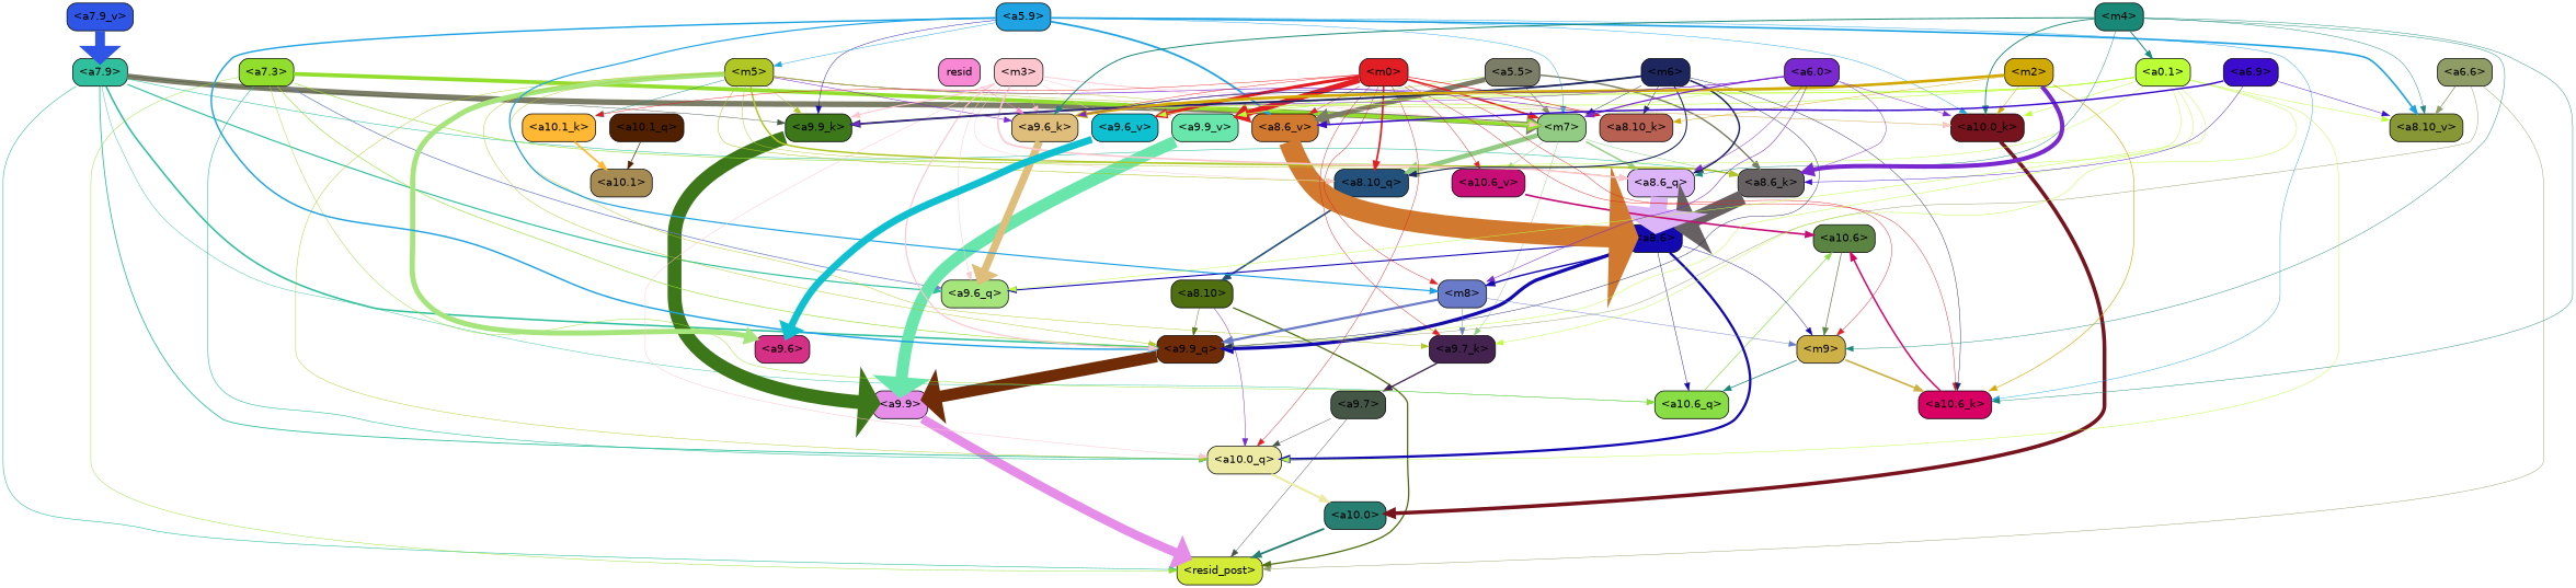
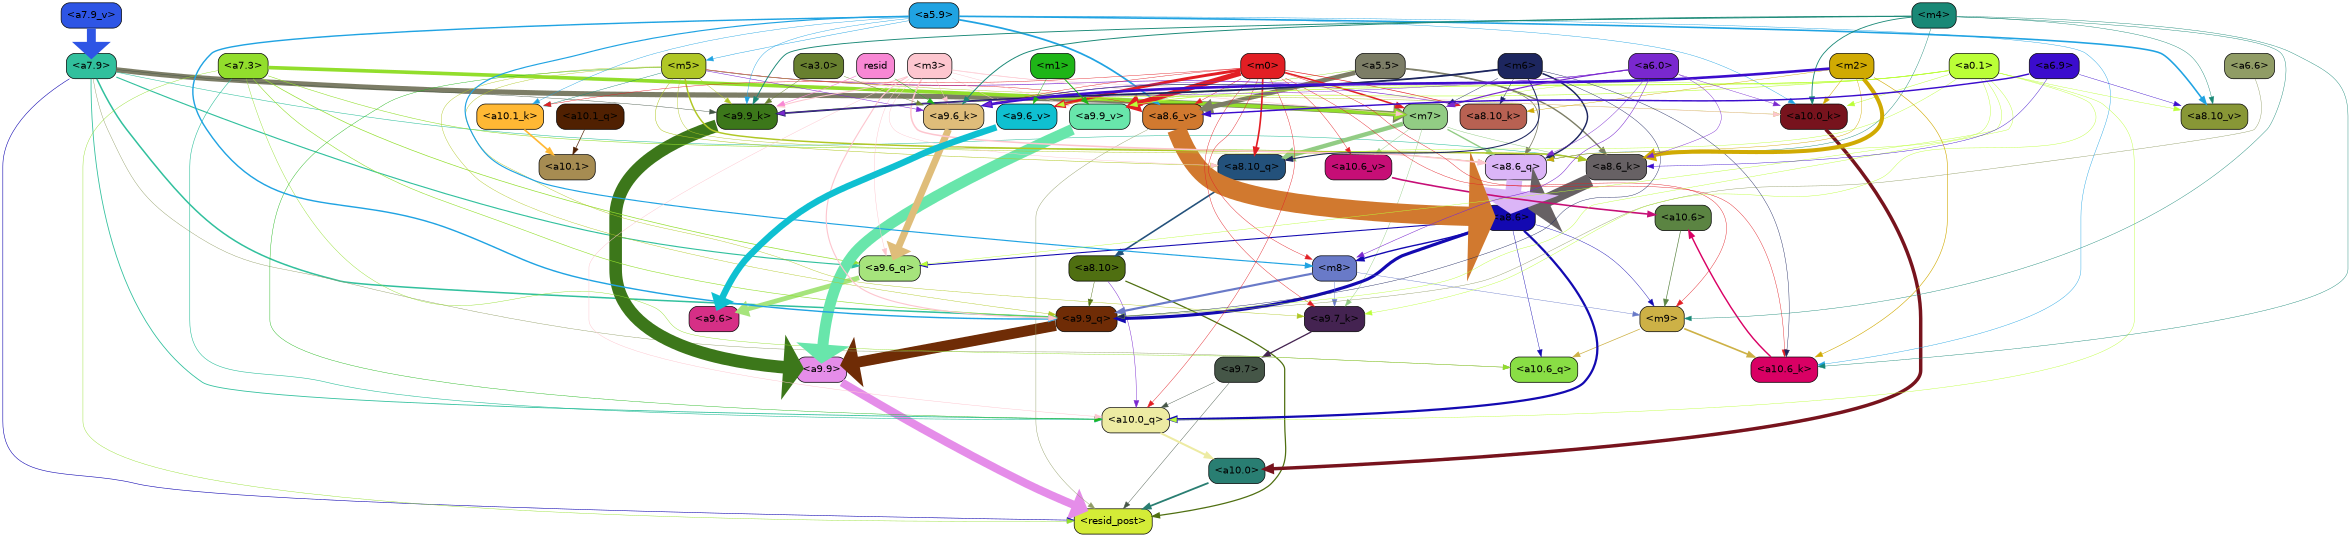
  strict digraph {
    splines=true
    node [color=black fontname=Helvetica shape=box style="filled, rounded"]
    edge [color="#e21e24" penwidth=0.6]
    "<a10.6>" [fillcolor="#5b8442"]
    "<m9>" [fillcolor="#cdb146"]
    "<resid_post>" [fillcolor="#d4ec37"]
    "<a10.1>" [fillcolor="#a68c52"]
    "<a10.0>" [fillcolor="#297e72"]
    "<a9.9>" [fillcolor="#e58de9"]
    "<a9.7>" [fillcolor="#455647"]
    "<a10.0_q>" [fillcolor="#edeba3"]
    "<a9.6>" [fillcolor="#d62f86"]
    "<a8.10>" [fillcolor="#4f6f11"]
    "<a9.9_q>" [fillcolor="#6f2c06"]
    "<a7.9>" [fillcolor="#31c09d"]
    "<a10.6_q>" [fillcolor="#89de45"]
    "<m7>" [fillcolor="#92cc84"]
    "<a9.6_q>" [fillcolor="#a6e47c"]
    "<a9.9_k>" [fillcolor="#3c771a"]
    "<a8.6_k>" [fillcolor="#676164"]
    "<a8.6_q>" [fillcolor="#dbb5f7"]
    "<a10.6_v>" [fillcolor="#c60e76"]
    "<a9.7_k>" [fillcolor="#442351"]
    "<a8.10_q>" [fillcolor="#23517b"]
    "<a8.6>" [fillcolor="#1309b1"]
    "<a8.10_k>" [fillcolor="#b86152"]
    "<m8>" [fillcolor="#697ac8"]
    "<a7.3>" [fillcolor="#92de2c"]
    "<a6.6>" [fillcolor="#909c65"]
    "<a8.10_v>" [fillcolor="#889736"]
    "<a10.6_k>" [fillcolor="#d90064"]
    "<a5.5>" [fillcolor="#7c7d66"]
    "<a9.9_v>" [fillcolor="#68e6ab"]
    "<a8.6_v>" [fillcolor="#d1792f"]
    "<a10.1_q>" [fillcolor="#502001"]
    "<a10.1_k>" [fillcolor="#ffb834"]
    "<a10.0_k>" [fillcolor="#77131d"]
    "<m5>" [fillcolor="#b0c725"]
    "<a9.6_k>" [fillcolor="#dfbd7a"]
    "<a5.9>" [fillcolor="#20a3e2"]
    "<m3>" [fillcolor="#fdc6cf"]
    "<a9.6_v>" [fillcolor="#0fc0d1"]
    "<m0>" [fillcolor="#e21e24"]
    "<a0.1>" [fillcolor="#bbff37"]
    "<m6>" [fillcolor="#1d265f"]
    "<m4>" [fillcolor="#198876"]
    "<m2>" [fillcolor="#d0aa02"]
    "<a6.0>" [fillcolor="#7a28cf"]
+   "<m1>" [fillcolor="#1eb517"]
+   "<a3.0>" [fillcolor="#68802f"]
    n48 [fillcolor="#f887d4" label=resid]
    "<a6.9>" [fillcolor="#3b0ccd"]
    "<a7.9_v>" [fillcolor="#2e55e5"]
    "<a10.6>" -> "<m9>" [color="#5b8442" penwidth=0.9498605728149414]
-   "<m9>" -> "<a10.6_q>" [color="#198876" penwidth=1.0384025573730469]
+   "<m9>" -> "<a10.6_q>" [color="#cdb146" penwidth=1.0384025573730469]
    "<m9>" -> "<a10.6_k>" [color="#cdb146" penwidth=2.371124267578125]
    "<a10.0>" -> "<resid_post>" [color="#297e72" penwidth=2.5814952850341797]
    "<a9.9>" -> "<resid_post>" [color="#e58de9" penwidth=11.610888481140137]
    "<a9.7>" -> "<resid_post>" [color="#455647"]
    "<a9.7>" -> "<a10.0_q>" [color="#455647"]
    "<a10.0_q>" -> "<a10.0>" [color="#edeba3" penwidth=2.905670166015625]
    "<a8.10>" -> "<resid_post>" [color="#4f6f11" penwidth=1.7841739654541016]
    "<a8.10>" -> "<a10.0_q>" [color="#7a28cf" penwidth=0.6612663269042969]
    "<a8.10>" -> "<a9.9_q>" [color="#4f6f11"]
    "<a9.9_q>" -> "<a9.9>" [color="#6f2c06" penwidth=15.310546875]
-   "<a7.9>" -> "<resid_post>" [color="#31c09d" penwidth=0.8109169006347656]
+   "<a7.9>" -> "<resid_post>" [color="#1309b1" penwidth=0.8109169006347656]
    "<a7.9>" -> "<a10.0_q>" [color="#31c09d" penwidth=1.19378662109375]
    "<a7.9>" -> "<a9.9_q>" [color="#31c09d" penwidth=2.1764984130859375]
-   "<a7.9>" -> "<a10.6_q>" [color="#31c09d"]
+   "<a7.9>" -> "<a10.6_q>" [color="#909c65"]
    "<a7.9>" -> "<m7>" [color="#7c7d66" penwidth=7.3899383544921875]
    "<a7.9>" -> "<a9.6_q>" [color="#31c09d" penwidth=1.6184196472167969]
    "<a7.9>" -> "<a9.9_k>" [color="#455647"]
    "<a7.9>" -> "<a8.6_k>" [color="#31c09d" penwidth=0.7570610046386719]
-   "<a10.6_q>" -> "<a10.6>" [color="#89de45" penwidth=0.9244728088378906]
    "<m7>" -> "<a8.6_k>" [color="#92cc84" penwidth=0.6821136474609375]
    "<m7>" -> "<a8.6_q>" [color="#92cc84" penwidth=1.9677276611328125]
    "<m7>" -> "<a10.6_v>" [color="#92cc84"]
    "<m7>" -> "<a9.7_k>" [color="#92cc84"]
    "<m7>" -> "<a8.10_q>" [color="#92cc84" penwidth=6.2237091064453125]
-   "<m5>" -> "<a9.6>" [color="#a6e47c" penwidth=6.823722839355469]
+   "<a9.6_q>" -> "<a9.6>" [color="#a6e47c" penwidth=6.823722839355469]
    "<a9.9_k>" -> "<a9.9>" [color="#3c771a" penwidth=17.953022003173828]
    "<a8.6_k>" -> "<a8.6>" [color="#676164" penwidth=19.114789962768555]
    "<a8.6_q>" -> "<a8.6>" [color="#dbb5f7" penwidth=22.21251106262207]
    "<a10.6_v>" -> "<a10.6>" [color="#c60e76" penwidth=2.290935516357422]
    "<a9.7_k>" -> "<a9.7>" [color="#442351" penwidth=1.85101318359375]
    "<a8.10_q>" -> "<a8.10>" [color="#23517b" penwidth=2.2933731079101562]
    "<a8.6>" -> "<m9>" [color="#1309b1"]
    "<a8.6>" -> "<a10.0_q>" [color="#1309b1" penwidth=3.1841888427734375]
    "<a8.6>" -> "<a9.9_q>" [color="#1309b1" penwidth=4.482503890991211]
    "<a8.6>" -> "<a10.6_q>" [color="#1309b1"]
    "<a8.6>" -> "<a9.6_q>" [color="#1309b1" penwidth=1.515838623046875]
    "<a8.6>" -> "<m8>" [color="#1309b1" penwidth=1.972564697265625]
    "<m8>" -> "<m9>" [color="#697ac8"]
    "<m8>" -> "<a9.9_q>" [color="#697ac8" penwidth=3.073810577392578]
    "<m8>" -> "<a9.7_k>" [color="#697ac8"]
    "<a7.3>" -> "<resid_post>" [color="#92de2c"]
    "<a7.3>" -> "<a10.0_q>" [color="#31c09d" penwidth=0.8208656311035156]
    "<a7.3>" -> "<a9.9_q>" [color="#92de2c" penwidth=0.8119163513183594]
    "<a7.3>" -> "<a10.6_q>" [color="#92de2c"]
    "<a7.3>" -> "<m7>" [color="#92de2c" penwidth=5.189311981201172]
-   "<a7.3>" -> "<a9.6_q>" [color="#697ac8" penwidth=0.9649925231933594]
+   "<a7.3>" -> "<a9.6_q>" [color="#92de2c" penwidth=0.9649925231933594]
    "<a7.3>" -> "<a8.6_q>" [color="#92de2c" penwidth=0.7801322937011719]
-   "<a6.6>" -> "<resid_post>" [color="#909c65"]
+   "<a8.6_v>" -> "<resid_post>" [color="#909c65"]
    "<a6.6>" -> "<a9.9_q>" [color="#909c65"]
-   "<a6.6>" -> "<a8.10_v>" [color="#909c65" penwidth=1.0661506652832031]
    "<a10.6_k>" -> "<a10.6>" [color="#d90064" penwidth=2.0319366455078125]
-   "<a5.5>" -> "<m7>" [color="#7c7d66" penwidth=1.0865592956542969]
+   "<a5.5>" -> "<a8.6_q>" [color="#7c7d66" penwidth=1.0865592956542969]
    "<a5.5>" -> "<a8.6_k>" [color="#7c7d66" penwidth=2.00030517578125]
    "<a5.5>" -> "<a9.9_v>" [color="#92de2c"]
    "<a5.5>" -> "<a8.6_v>" [color="#7c7d66" penwidth=6.534294128417969]
    "<a9.9_v>" -> "<a9.9>" [color="#68e6ab" penwidth=15.728643417358398]
    "<a8.6_v>" -> "<a8.6>" [color="#d1792f" penwidth=27.461654663085938]
    "<a10.1_q>" -> "<a10.1>" [color="#502001" penwidth=0.9268798828125]
    "<a10.1_k>" -> "<a10.1>" [color="#ffb834" penwidth=2.4037628173828125]
    "<a10.0_k>" -> "<a10.0>" [color="#77131d" penwidth=4.9319305419921875]
-   "<m5>" -> "<a10.0_q>" [color="#b0c725"]
+   "<m5>" -> "<a10.0_q>" [color="#1eb517"]
    "<m5>" -> "<a9.9_q>" [color="#b0c725"]
    "<m5>" -> "<a9.9_k>" [color="#b0c725"]
    "<m5>" -> "<a8.6_k>" [color="#b0c725" penwidth=2.1219520568847656]
    "<m5>" -> "<a8.6_q>" [color="#b0c725"]
    "<m5>" -> "<a9.7_k>" [color="#b0c725"]
    "<m5>" -> "<a8.10_q>" [color="#b0c725" penwidth=0.7198371887207031]
    "<m5>" -> "<a8.10_k>" [color="#7a28cf" penwidth=0.9238471984863281]
-   "<m5>" -> "<a8.6_v>" [color="#b0c725"]
+   "<m5>" -> "<a8.6_v>"
    "<m5>" -> "<a10.1_k>" [color="#198876"]
    "<m5>" -> "<a10.0_k>" [color="#b0c725"]
    "<m5>" -> "<a9.6_k>" [color="#7a28cf" penwidth=0.7197036743164062]
    "<a9.6_k>" -> "<a9.6_q>" [color="#dfbd7a" penwidth=9.787818908691406]
    "<a5.9>" -> "<a9.9_q>" [color="#20a3e2" penwidth=2.019031524658203]
-   "<a5.9>" -> "<m7>" [color="#20a3e2"]
-   "<a5.9>" -> "<a9.9_k>" [color="#1309b1"]
+   "<a5.9>" -> "<a10.1_k>" [color="#20a3e2"]
+   "<a5.9>" -> "<a9.9_k>" [color="#20a3e2"]
    "<a5.9>" -> "<m8>" [color="#20a3e2" penwidth=1.6550712585449219]
    "<a5.9>" -> "<a8.10_v>" [color="#20a3e2" penwidth=2.2765426635742188]
    "<a5.9>" -> "<a10.6_k>" [color="#20a3e2"]
    "<a5.9>" -> "<a8.6_v>" [color="#20a3e2" penwidth=2.4934005737304688]
    "<a5.9>" -> "<a10.0_k>" [color="#20a3e2"]
    "<a5.9>" -> "<m5>" [color="#20a3e2" penwidth=0.6463394165039062]
    "<m3>" -> "<a10.0_q>" [color="#fdc6cf" penwidth=0.6597442626953125]
    "<m3>" -> "<a9.9_q>" [color="#fdc6cf" penwidth=1.6276321411132812]
    "<m3>" -> "<m7>" [color="#fdc6cf" penwidth=0.7659339904785156]
    "<m3>" -> "<a9.6_q>" [color="#fdc6cf" penwidth=0.6724472045898438]
    "<m3>" -> "<a9.9_k>" [color="#fdc6cf" penwidth=1.4574642181396484]
    "<m3>" -> "<a8.6_q>" [color="#fdc6cf" penwidth=2.1676406860351562]
    "<m3>" -> "<a8.10_q>" [color="#fdc6cf"]
    "<m3>" -> "<a9.9_v>" [color="#fdc6cf" penwidth=0.6589469909667969]
    "<m3>" -> "<a10.0_k>" [color="#fdc6cf" penwidth=0.6506614685058594]
    "<m3>" -> "<a9.6_k>" [color="#fdc6cf"]
    "<m3>" -> "<a9.6_v>" [color="#fdc6cf"]
    "<a9.6_v>" -> "<a9.6>" [color="#0fc0d1" penwidth=9.212547302246094]
    "<m0>" -> "<m9>"
    "<m0>" -> "<a10.0_q>"
    "<m0>" -> "<m7>" [penwidth=2.224945068359375]
    "<m0>" -> "<a10.6_v>"
    "<m0>" -> "<a9.7_k>"
    "<m0>" -> "<a8.10_q>" [penwidth=2.3761940002441406]
    "<m0>" -> "<a8.10_k>" [penwidth=0.9220962524414062]
    "<m0>" -> "<m8>"
    "<m0>" -> "<a10.6_k>"
    "<m0>" -> "<a9.9_v>" [penwidth=7.537467956542969]
    "<m0>" -> "<a8.6_v>"
    "<m0>" -> "<a10.1_k>"
    "<m0>" -> "<a9.6_k>"
    "<m0>" -> "<a9.6_v>" [penwidth=4.1688385009765625]
    "<a0.1>" -> "<a10.0_q>" [color="#bbff37"]
    "<a0.1>" -> "<a9.9_q>" [color="#bbff37"]
    "<a0.1>" -> "<m7>" [color="#bbff37"]
    "<a0.1>" -> "<a9.6_q>" [color="#bbff37"]
    "<a0.1>" -> "<a9.9_k>" [color="#bbff37" penwidth=0.81341552734375]
    "<a0.1>" -> "<a8.6_k>" [color="#bbff37"]
    "<a0.1>" -> "<a9.7_k>" [color="#bbff37"]
    "<a0.1>" -> "<a8.10_q>" [color="#bbff37"]
    "<a0.1>" -> "<a8.10_v>" [color="#bbff37"]
    "<a0.1>" -> "<a9.9_v>" [color="#bbff37" penwidth=1.062591552734375]
    "<a0.1>" -> "<a10.0_k>" [color="#bbff37" penwidth=0.6768684387207031]
    "<a0.1>" -> "<a9.6_v>" [color="#bbff37"]
    "<m6>" -> "<a9.9_q>" [color="#1d265f"]
    "<m6>" -> "<m7>" [color="#1d265f"]
    "<m6>" -> "<a9.9_k>" [color="#1d265f" penwidth=2.533975601196289]
    "<m6>" -> "<a8.6_q>" [color="#1d265f" penwidth=2.0796165466308594]
    "<m6>" -> "<a8.10_q>" [color="#1d265f" penwidth=1.4854621887207031]
    "<m6>" -> "<a8.10_k>" [color="#1d265f"]
    "<m6>" -> "<a10.6_k>" [color="#1d265f"]
    "<m6>" -> "<a9.6_k>" [color="#1d265f" penwidth=0.9471282958984375]
    "<m4>" -> "<m9>" [color="#198876"]
-   "<m4>" -> "<a0.1>" [color="#198876" penwidth=1.3186264038085938]
+   "<m4>" -> "<a9.9_k>" [color="#198876" penwidth=1.3186264038085938]
    "<m4>" -> "<a8.6_q>" [color="#198876"]
    "<m4>" -> "<a8.10_v>" [color="#198876"]
    "<m4>" -> "<a10.6_k>" [color="#198876"]
    "<m4>" -> "<a10.0_k>" [color="#198876" penwidth=1.230804443359375]
    "<m4>" -> "<a9.6_k>" [color="#198876" penwidth=1.3722038269042969]
-   "<m2>" -> "<a8.6_k>" [color="#7a28cf" penwidth=5.699577331542969]
+   "<m2>" -> "<a8.6_k>" [color="#d0aa02" penwidth=5.699577331542969]
+   "<m2>" -> "<a8.6_q>" [color="#d0aa02"]
    "<m2>" -> "<a8.10_k>" [color="#d0aa02"]
    "<m2>" -> "<a10.6_k>" [color="#d0aa02" penwidth=0.8380241394042969]
    "<m2>" -> "<a10.0_k>" [color="#d0aa02" penwidth=0.6622200012207031]
-   "<m2>" -> "<a9.6_k>" [color="#d0aa02" penwidth=3.761505126953125]
+   "<m2>" -> "<a9.6_k>" [color="#3b0ccd" penwidth=3.761505126953125]
    "<a6.0>" -> "<m7>" [color="#7a28cf" penwidth=1.694061279296875]
    "<a6.0>" -> "<a9.9_k>" [color="#7a28cf"]
    "<a6.0>" -> "<a8.6_k>" [color="#7a28cf"]
    "<a6.0>" -> "<a8.6_q>" [color="#7a28cf"]
    "<a6.0>" -> "<m8>" [color="#7a28cf" penwidth=0.7418403625488281]
    "<a6.0>" -> "<a10.0_k>" [color="#7a28cf"]
    "<a6.0>" -> "<a9.6_k>" [color="#7a28cf"]
-   n48 -> "<a9.6_k>" [color="#f887d4"]
+   "<m1>" -> "<a9.9_v>" [color="#1eb517" penwidth=1.4082679748535156]
+   "<m1>" -> "<a9.6_v>" [color="#1eb517"]
+   "<a3.0>" -> "<a9.9_k>" [color="#68802f"]
+   "<a3.0>" -> "<a9.6_k>" [color="#68802f"]
+   n48 -> "<a9.9_k>" [color="#f887d4" penwidth=0.8602714538574219]
+   n48 -> "<a9.6_k>" [color="#1eb517"]
    "<a6.9>" -> "<a8.6_k>" [color="#3b0ccd"]
    "<a6.9>" -> "<a8.10_v>" [color="#3b0ccd"]
    "<a6.9>" -> "<a8.6_v>" [color="#3b0ccd" penwidth=2.0546798706054688]
    "<a7.9_v>" -> "<a7.9>" [color="#2e55e5" penwidth=12.677261352539062]
  }
